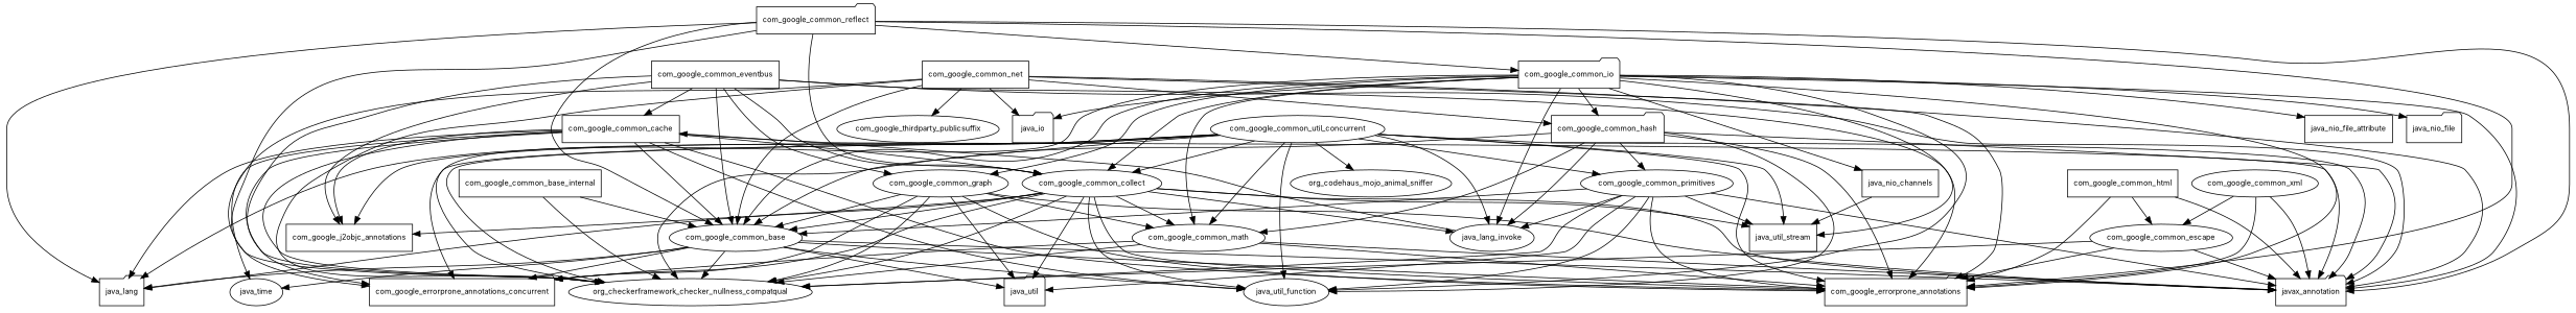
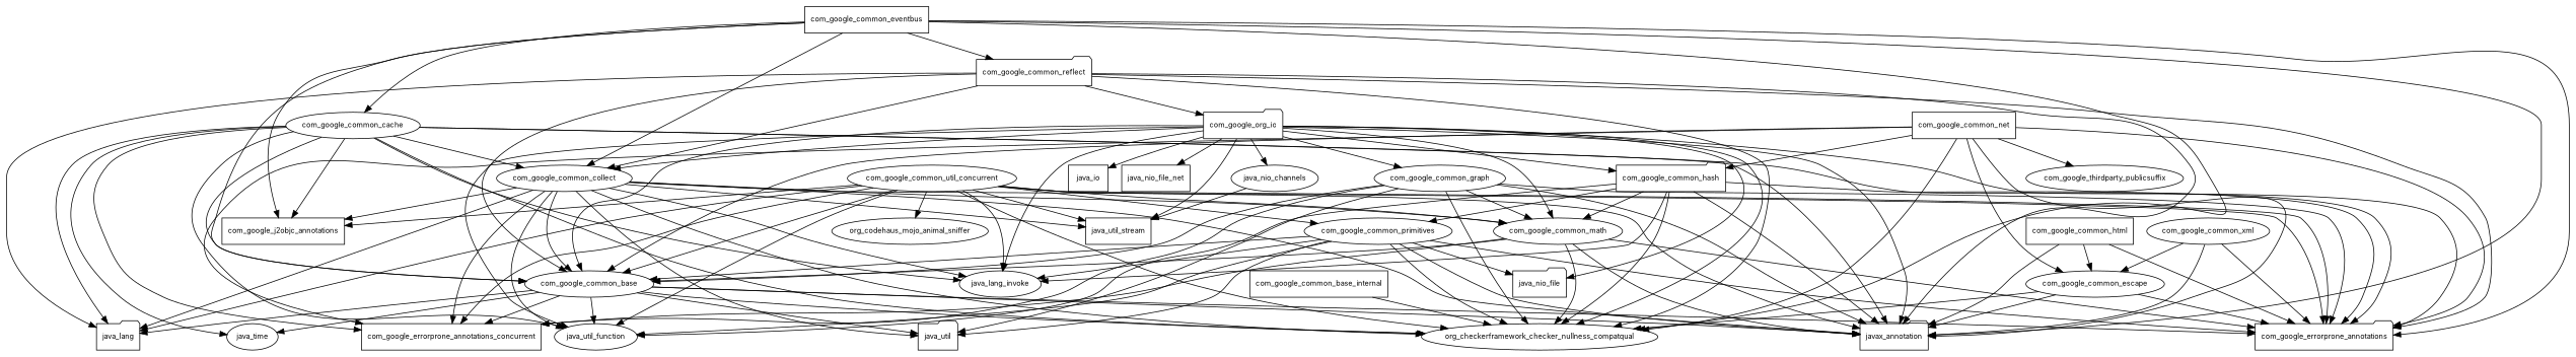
  digraph {
    fontname=Inter
    node [fontname=Inter fontsize=10.0 shape=ellipse]
    edge [fontname=Inter]
    com_google_errorprone_annotations [shape=folder]
    com_google_common_base
-   com_google_errorprone_annotations_concurrent [shape=folder]
+   com_google_errorprone_annotations_concurrent [shape=box]
    java_lang [shape=folder]
    java_time
    java_util [shape=folder]
    java_util_function
    javax_annotation [shape=folder]
    org_checkerframework_checker_nullness_compatqual
    com_google_common_base_internal [shape=box]
-   com_google_common_cache [shape=box]
+   com_google_common_cache
    com_google_common_collect
    com_google_j2objc_annotations [shape=box]
    java_lang_invoke
    com_google_common_math
    java_util_stream [shape=box]
    com_google_common_escape
    com_google_common_eventbus [shape=box]
    com_google_common_reflect [shape=folder]
-   com_google_common_io [shape=folder]
+   com_google_common_io [shape=folder label=com_google_org_io]
    com_google_common_graph
    com_google_common_hash [shape=folder]
-   java_io [shape=folder]
-   java_nio_channels [shape=box]
+   java_io [shape=box]
+   java_nio_channels
    java_nio_file [shape=folder]
-   java_nio_file_attribute [shape=box]
+   java_nio_file_attribute [shape=box label=java_nio_file_net]
    com_google_common_primitives
    com_google_common_html [shape=box]
    com_google_common_net [shape=box]
    com_google_thirdparty_publicsuffix
    com_google_common_util_concurrent
    org_codehaus_mojo_animal_sniffer
    com_google_common_xml
    com_google_common_base -> com_google_errorprone_annotations
    com_google_common_base -> com_google_errorprone_annotations_concurrent
    com_google_common_base -> java_lang
    com_google_common_base -> java_time
    com_google_common_base -> java_util
    com_google_common_base -> java_util_function
    com_google_common_base -> javax_annotation
    com_google_common_base -> org_checkerframework_checker_nullness_compatqual
    com_google_common_base_internal -> org_checkerframework_checker_nullness_compatqual
    com_google_common_cache -> com_google_errorprone_annotations
    com_google_common_cache -> com_google_common_base
    com_google_common_cache -> com_google_errorprone_annotations_concurrent
    com_google_common_cache -> java_lang
    com_google_common_cache -> java_time
    com_google_common_cache -> java_util_function
    com_google_common_cache -> javax_annotation
    com_google_common_cache -> org_checkerframework_checker_nullness_compatqual
    com_google_common_cache -> com_google_common_collect
    com_google_common_cache -> com_google_j2objc_annotations
-   java_lang_invoke -> com_google_common_cache
+   com_google_common_cache -> java_lang_invoke
    com_google_common_collect -> com_google_errorprone_annotations
    com_google_common_collect -> com_google_common_base
    com_google_common_collect -> com_google_errorprone_annotations_concurrent
    com_google_common_collect -> java_lang
    com_google_common_collect -> java_util
    com_google_common_collect -> java_util_function
    com_google_common_collect -> javax_annotation
    com_google_common_collect -> org_checkerframework_checker_nullness_compatqual
    com_google_common_collect -> com_google_j2objc_annotations
    com_google_common_collect -> java_lang_invoke
    com_google_common_collect -> com_google_common_math
    com_google_common_collect -> java_util_stream
    com_google_common_math -> com_google_errorprone_annotations
-   com_google_common_base_internal -> com_google_common_base
+   com_google_common_math -> com_google_common_base
    com_google_common_math -> com_google_errorprone_annotations_concurrent
    com_google_common_math -> javax_annotation
    com_google_common_math -> org_checkerframework_checker_nullness_compatqual
    com_google_common_escape -> com_google_errorprone_annotations
    com_google_common_escape -> javax_annotation
    com_google_common_escape -> org_checkerframework_checker_nullness_compatqual
    com_google_common_eventbus -> com_google_errorprone_annotations
    com_google_common_eventbus -> com_google_common_base
    com_google_common_eventbus -> javax_annotation
    com_google_common_eventbus -> org_checkerframework_checker_nullness_compatqual
    com_google_common_eventbus -> com_google_common_cache
    com_google_common_eventbus -> com_google_common_collect
    com_google_common_eventbus -> com_google_j2objc_annotations
-   com_google_common_eventbus -> com_google_common_graph
+   com_google_common_eventbus -> com_google_common_reflect
    com_google_common_reflect -> com_google_errorprone_annotations
    com_google_common_reflect -> com_google_common_base
    com_google_common_reflect -> java_lang
    com_google_common_reflect -> javax_annotation
    com_google_common_reflect -> org_checkerframework_checker_nullness_compatqual
    com_google_common_reflect -> com_google_common_collect
    com_google_common_reflect -> com_google_common_io
    com_google_common_io -> com_google_errorprone_annotations
    com_google_common_io -> com_google_common_base
    com_google_common_io -> java_util_function
    com_google_common_io -> javax_annotation
    com_google_common_io -> org_checkerframework_checker_nullness_compatqual
    com_google_common_io -> com_google_common_collect
    com_google_common_io -> java_lang_invoke
    com_google_common_io -> com_google_common_math
    com_google_common_io -> java_util_stream
    com_google_common_io -> com_google_common_graph
    com_google_common_io -> com_google_common_hash
    com_google_common_io -> java_io
    com_google_common_io -> java_nio_channels
    com_google_common_io -> java_nio_file
    com_google_common_io -> java_nio_file_attribute
    com_google_common_graph -> com_google_errorprone_annotations
    com_google_common_graph -> com_google_common_base
    com_google_common_graph -> com_google_errorprone_annotations_concurrent
    com_google_common_graph -> java_util
    com_google_common_graph -> javax_annotation
    com_google_common_graph -> org_checkerframework_checker_nullness_compatqual
    com_google_common_graph -> com_google_common_math
    com_google_common_hash -> com_google_errorprone_annotations
    com_google_common_hash -> java_util_function
    com_google_common_hash -> javax_annotation
    com_google_common_hash -> org_checkerframework_checker_nullness_compatqual
    com_google_common_hash -> java_lang_invoke
    com_google_common_hash -> com_google_common_math
    com_google_common_hash -> com_google_common_primitives
    java_nio_channels -> java_util_stream
    com_google_common_primitives -> com_google_errorprone_annotations
    com_google_common_primitives -> com_google_common_base
    com_google_common_primitives -> java_util
    com_google_common_primitives -> java_util_function
    com_google_common_primitives -> javax_annotation
    com_google_common_primitives -> org_checkerframework_checker_nullness_compatqual
    com_google_common_primitives -> java_lang_invoke
-   com_google_common_primitives -> java_util_stream
+   com_google_common_primitives -> java_nio_file
    com_google_common_html -> com_google_errorprone_annotations
    com_google_common_html -> javax_annotation
    com_google_common_html -> com_google_common_escape
    com_google_common_net -> com_google_errorprone_annotations
    com_google_common_net -> com_google_common_base
    com_google_common_net -> com_google_errorprone_annotations_concurrent
    com_google_common_net -> javax_annotation
    com_google_common_net -> org_checkerframework_checker_nullness_compatqual
-   com_google_common_net -> java_io
+   com_google_common_net -> com_google_common_escape
    com_google_common_net -> com_google_common_hash
    com_google_common_net -> com_google_thirdparty_publicsuffix
    com_google_common_util_concurrent -> com_google_errorprone_annotations
    com_google_common_util_concurrent -> com_google_common_base
    com_google_common_util_concurrent -> com_google_errorprone_annotations_concurrent
    com_google_common_util_concurrent -> java_lang
    com_google_common_util_concurrent -> java_util_function
    com_google_common_util_concurrent -> javax_annotation
    com_google_common_util_concurrent -> org_checkerframework_checker_nullness_compatqual
-   com_google_common_util_concurrent -> com_google_common_collect
    com_google_common_util_concurrent -> com_google_j2objc_annotations
    com_google_common_util_concurrent -> java_lang_invoke
    com_google_common_util_concurrent -> com_google_common_math
    com_google_common_util_concurrent -> java_util_stream
    com_google_common_util_concurrent -> com_google_common_primitives
    com_google_common_util_concurrent -> org_codehaus_mojo_animal_sniffer
    com_google_common_xml -> com_google_errorprone_annotations
    com_google_common_xml -> javax_annotation
    com_google_common_xml -> com_google_common_escape
  }
